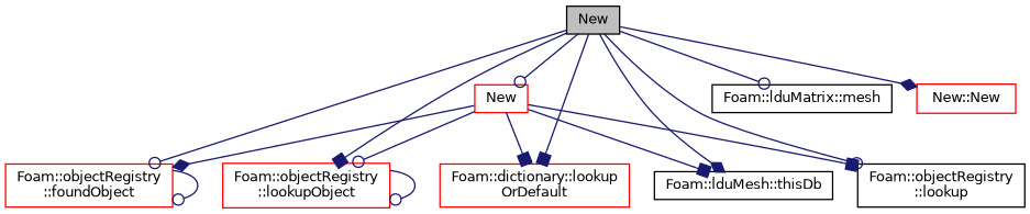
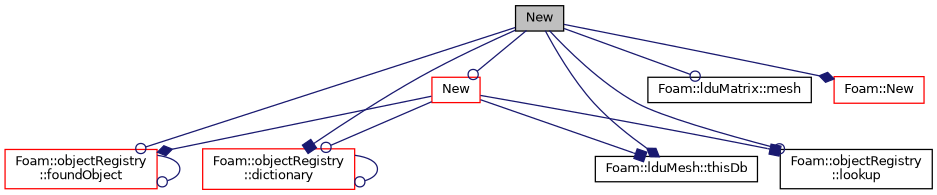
  digraph {
    rankdir=TB
    node [color=red fontname=Helvetica fontsize=10 shape=record]
    edge [arrowhead=odot color=midnightblue fontname=Helvetica fontsize=10 labelfontname=Helvetica labelfontsize=10 style=solid]
    n1 [color=black fillcolor=grey75 fontcolor=black height=0.2 label=New style=filled width=0.4]
    n2 [height=0.2 label="Foam::objectRegistry\l::foundObject" width=0.4]
-   n3 [height=0.2 label="Foam::objectRegistry\l::lookupObject" width=0.4]
-   n4 [height=0.2 label="Foam::dictionary::lookup\lOrDefault" width=0.4]
+   n3 [height=0.2 label="Foam::objectRegistry\l::dictionary" width=0.4]
    n5 [color=black height=0.2 label="Foam::lduMatrix::mesh" width=0.4]
-   n6 [height=0.2 label="New::New" width=0.4]
+   n6 [height=0.2 label="Foam::New" width=0.4]
    n7 [height=0.2 label=New width=0.4]
    n8 [color=black height=0.2 label="Foam::lduMesh::thisDb" width=0.4]
    n9 [color=black height=0.2 label="Foam::objectRegistry\l::lookup" width=0.4]
    n1 -> n2
    n1 -> n3 [arrowhead=box]
-   n1 -> n4 [arrowhead=box]
    n1 -> n5
    n1 -> n6 [arrowhead=diamond]
    n1 -> n7
    n1 -> n8 [arrowhead=diamond]
    n1 -> n9
    n2 -> n2
    n3 -> n3
    n7 -> n2 [arrowhead=diamond]
    n7 -> n3
-   n7 -> n4 [arrowhead=box]
    n7 -> n8 [arrowhead=box]
    n7 -> n9 [arrowhead=box]
  }
